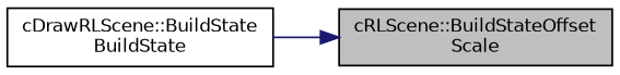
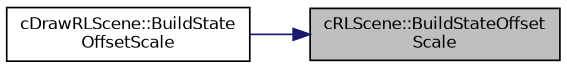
  digraph {
    rankdir=RL
    node [color=black fontname=Helvetica fontsize=10 shape=record style=filled]
    n1 [fillcolor=grey75 fontcolor=black height=0.2 label="cRLScene::BuildStateOffset\lScale" width=0.4]
-   n2 [fillcolor=white height=0.2 label="cDrawRLScene::BuildState\lBuildState" width=0.4]
+   n2 [fillcolor=white height=0.2 label="cDrawRLScene::BuildState\lOffsetScale" width=0.4]
    n1 -> n2 [color=midnightblue dir=back fontname=Helvetica fontsize=10 labelfontname=Helvetica labelfontsize=10 style=solid]
  }
